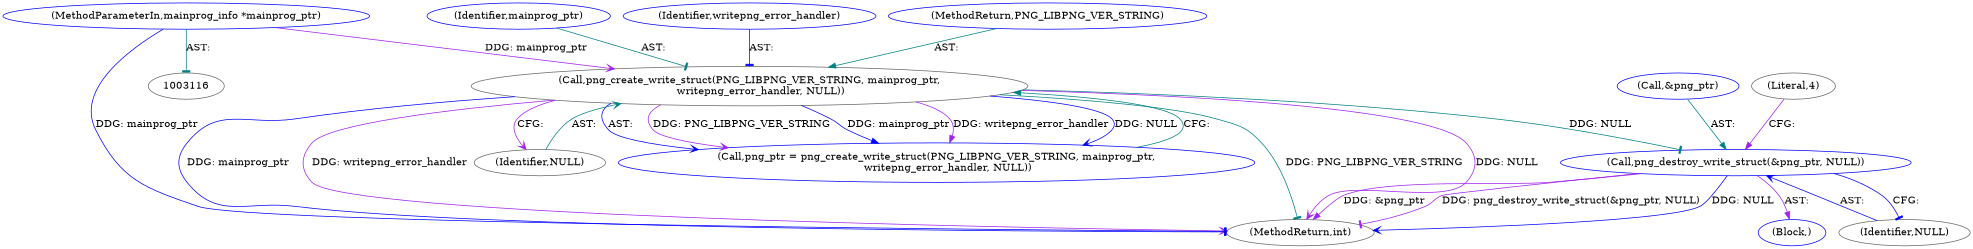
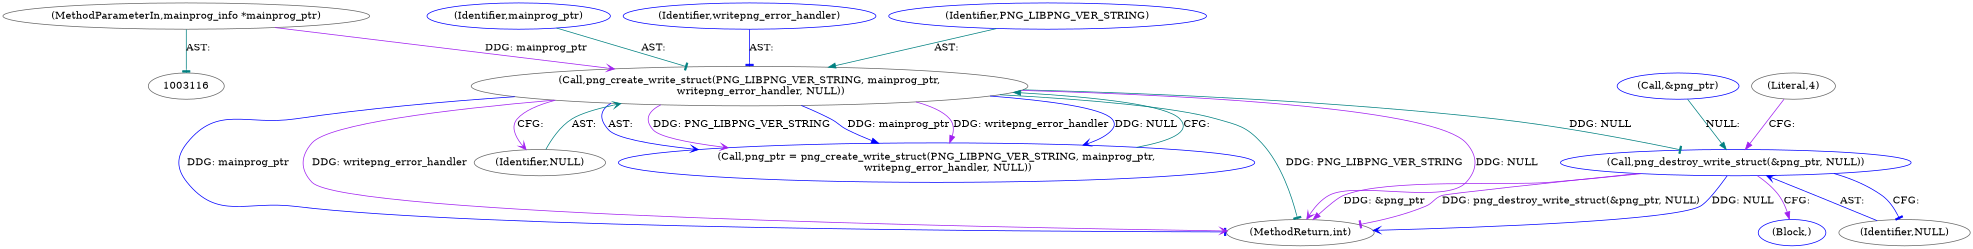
  digraph {
    node [color=blue]
    edge [arrowhead=vee color=purple]
    n1 [label="(Call,png_destroy_write_struct(&png_ptr, NULL))"]
    n2 [label="(Block,)"]
    n3 [color=gray40 label="(Identifier,NULL)"]
    n4 [color=gray40 label="(MethodReturn,int)"]
    n5 [color=gray40 label="(Call,png_create_write_struct(PNG_LIBPNG_VER_STRING, mainprog_ptr,\n       writepng_error_handler, NULL))"]
    n6 [color=gray40 label="(Identifier,NULL)"]
    n7 [label="(Call,png_ptr = png_create_write_struct(PNG_LIBPNG_VER_STRING, mainprog_ptr,\n       writepng_error_handler, NULL))"]
-   n8 [label="(MethodParameterIn,mainprog_info *mainprog_ptr)"]
+   n8 [color=gray40 label="(MethodParameterIn,mainprog_info *mainprog_ptr)"]
    n9 [color=gray40 label=1003116]
    n10 [label="(Call,&png_ptr)"]
    n11 [color=gray40 label="(Literal,4)"]
    n12 [label="(Identifier,mainprog_ptr)"]
    n13 [label="(Identifier,writepng_error_handler)"]
-   n14 [label="(MethodReturn,PNG_LIBPNG_VER_STRING)"]
-   n1 -> n2 [arrowhead=normal label="AST: "]
+   n14 [label="(Identifier,PNG_LIBPNG_VER_STRING)"]
+   n1 -> n2 [arrowhead=normal label="CFG: "]
    n1 -> n3 [arrowhead=tee color=blue label="CFG: "]
    n1 -> n4 [arrowhead=normal label="DDG: &png_ptr"]
    n1 -> n4 [arrowhead=tee label="DDG: png_destroy_write_struct(&png_ptr, NULL)"]
    n1 -> n4 [color=blue label="DDG: NULL"]
    n3 -> n1 [color=blue label="AST: "]
    n5 -> n1 [arrowhead=tee color=teal label="DDG: NULL"]
    n5 -> n4 [arrowhead=tee color=teal label="DDG: PNG_LIBPNG_VER_STRING"]
    n5 -> n4 [label="DDG: NULL"]
    n5 -> n4 [arrowhead=tee color=blue label="DDG: mainprog_ptr"]
    n5 -> n4 [label="DDG: writepng_error_handler"]
    n5 -> n6 [label="CFG: "]
    n5 -> n7 [color=blue label="AST: "]
    n5 -> n7 [label="DDG: PNG_LIBPNG_VER_STRING"]
    n5 -> n7 [arrowhead=normal color=blue label="DDG: mainprog_ptr"]
    n5 -> n7 [arrowhead=normal label="DDG: writepng_error_handler"]
    n5 -> n7 [color=blue label="DDG: NULL"]
    n6 -> n5 [color=teal label="AST: "]
    n7 -> n5 [arrowhead=normal color=teal label="CFG: "]
-   n8 -> n4 [arrowhead=tee color=blue label="DDG: mainprog_ptr"]
    n8 -> n5 [label="DDG: mainprog_ptr"]
    n8 -> n9 [arrowhead=tee color=teal label="AST: "]
-   n10 -> n1 [arrowhead=normal color=teal label="AST: "]
+   n10 -> n1 [arrowhead=normal color=teal label="NULL: "]
    n11 -> n1 [arrowhead=normal label="CFG: "]
    n12 -> n5 [arrowhead=tee color=teal label="AST: "]
    n13 -> n5 [arrowhead=tee color=blue label="AST: "]
    n14 -> n5 [arrowhead=normal color=teal label="AST: "]
  }
